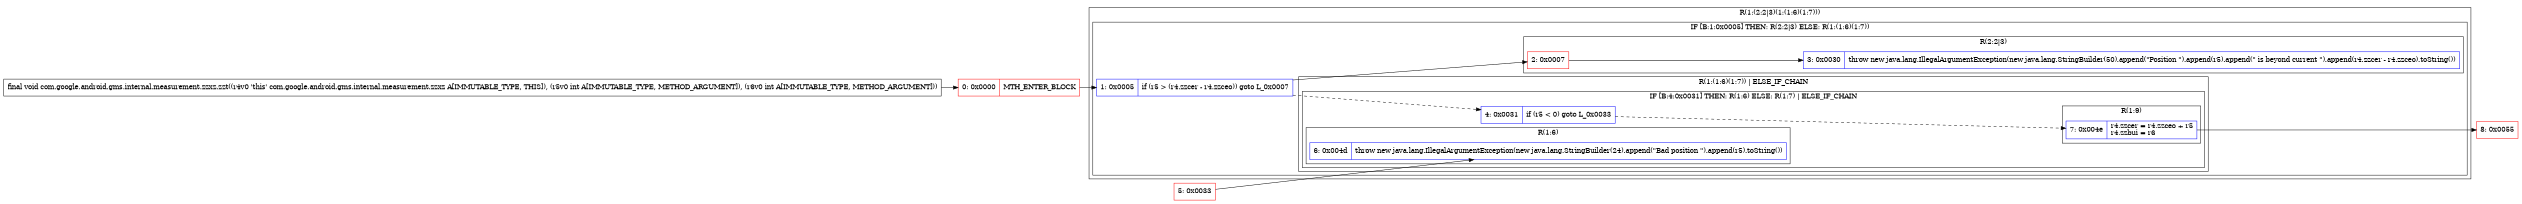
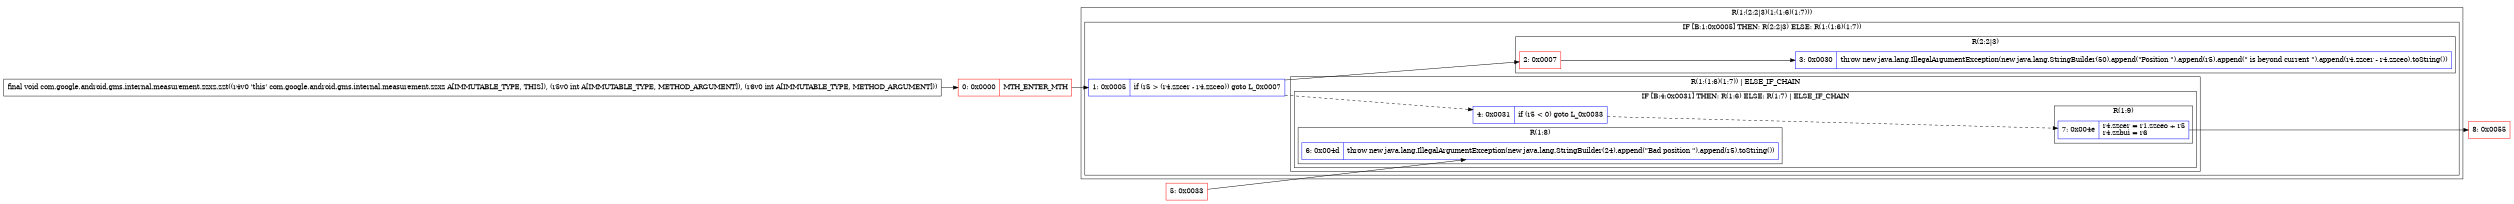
  digraph {
    rankdir=LR
    node [color=blue shape=record]
    n1 [color=red label="{2\:\ 0x0007}"]
    n2 [label="{3\:\ 0x0030|throw new java.lang.IllegalArgumentException(new java.lang.StringBuilder(50).append(\"Position \").append(r5).append(\" is beyond current \").append(r4.zzcer \- r4.zzceo).toString())\l}"]
    n3 [label="{6\:\ 0x004d|throw new java.lang.IllegalArgumentException(new java.lang.StringBuilder(24).append(\"Bad position \").append(r5).toString())\l}"]
-   n4 [label="{7\:\ 0x004e|r4.zzcer = r4.zzceo + r5\lr4.zzbui = r6\l}"]
+   n4 [label="{7\:\ 0x004e|r4.zzcer = r1.zzceo + r5\lr4.zzbui = r6\l}"]
    n5 [label="{4\:\ 0x0031|if (r5 \< 0) goto L_0x0033\l}"]
    n6 [label="{1\:\ 0x0005|if (r5 \> (r4.zzcer \- r4.zzceo)) goto L_0x0007\l}"]
    n7 [color=red label="{8\:\ 0x0055}"]
    n8 [color=red label="{5\:\ 0x0033}"]
-   n9 [color=red label="{0\:\ 0x0000|MTH_ENTER_BLOCK\l}"]
+   n9 [color=red label="{0\:\ 0x0000|MTH_ENTER_MTH\l}"]
    n10 [label="{final void com.google.android.gms.internal.measurement.zzxz.zzt((r4v0 'this' com.google.android.gms.internal.measurement.zzxz A[IMMUTABLE_TYPE, THIS]), (r5v0 int A[IMMUTABLE_TYPE, METHOD_ARGUMENT]), (r6v0 int A[IMMUTABLE_TYPE, METHOD_ARGUMENT])) }" color=""]
    subgraph cluster_1 {
      label="R(1:(2:2|3)(1:(1:6)(1:7)))"
      subgraph cluster_2 {
        label="IF [B:1:0x0005] THEN: R(2:2|3) ELSE: R(1:(1:6)(1:7))"
        n6
        subgraph cluster_3 {
          label="R(2:2|3)"
          n1
          n2
        }
        subgraph cluster_4 {
          label="R(1:(1:6)(1:7)) | ELSE_IF_CHAIN\l"
          subgraph cluster_5 {
            label="IF [B:4:0x0031] THEN: R(1:6) ELSE: R(1:7) | ELSE_IF_CHAIN\l"
            n5
            subgraph cluster_6 {
-             label="R(1:6)"
+             label="R(1:8)"
              n3
            }
            subgraph cluster_7 {
              label="R(1:9)"
              n4
            }
          }
        }
      }
    }
    n1 -> n2
    n4 -> n7
    n5 -> n4 [style=dashed]
    n6 -> n1
    n6 -> n5 [style=dashed]
    n8 -> n3
    n9 -> n6
    n10 -> n9
  }
